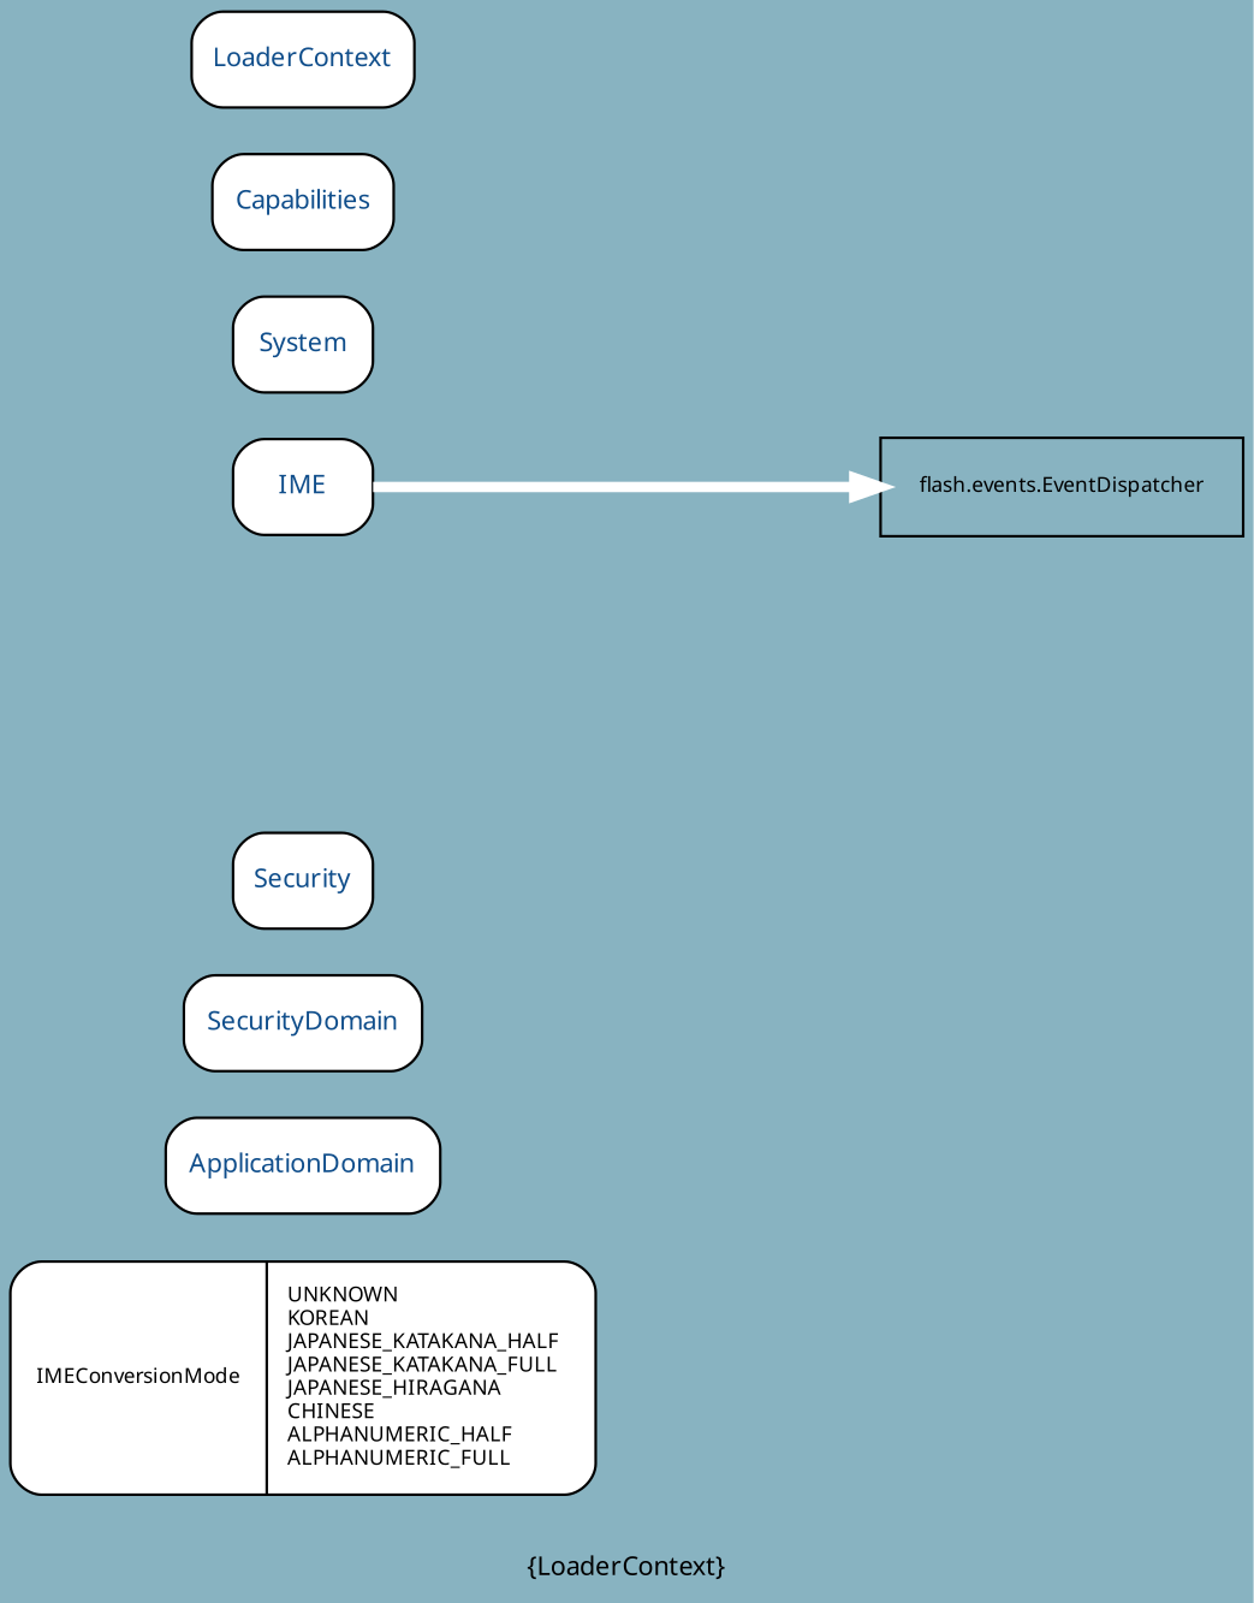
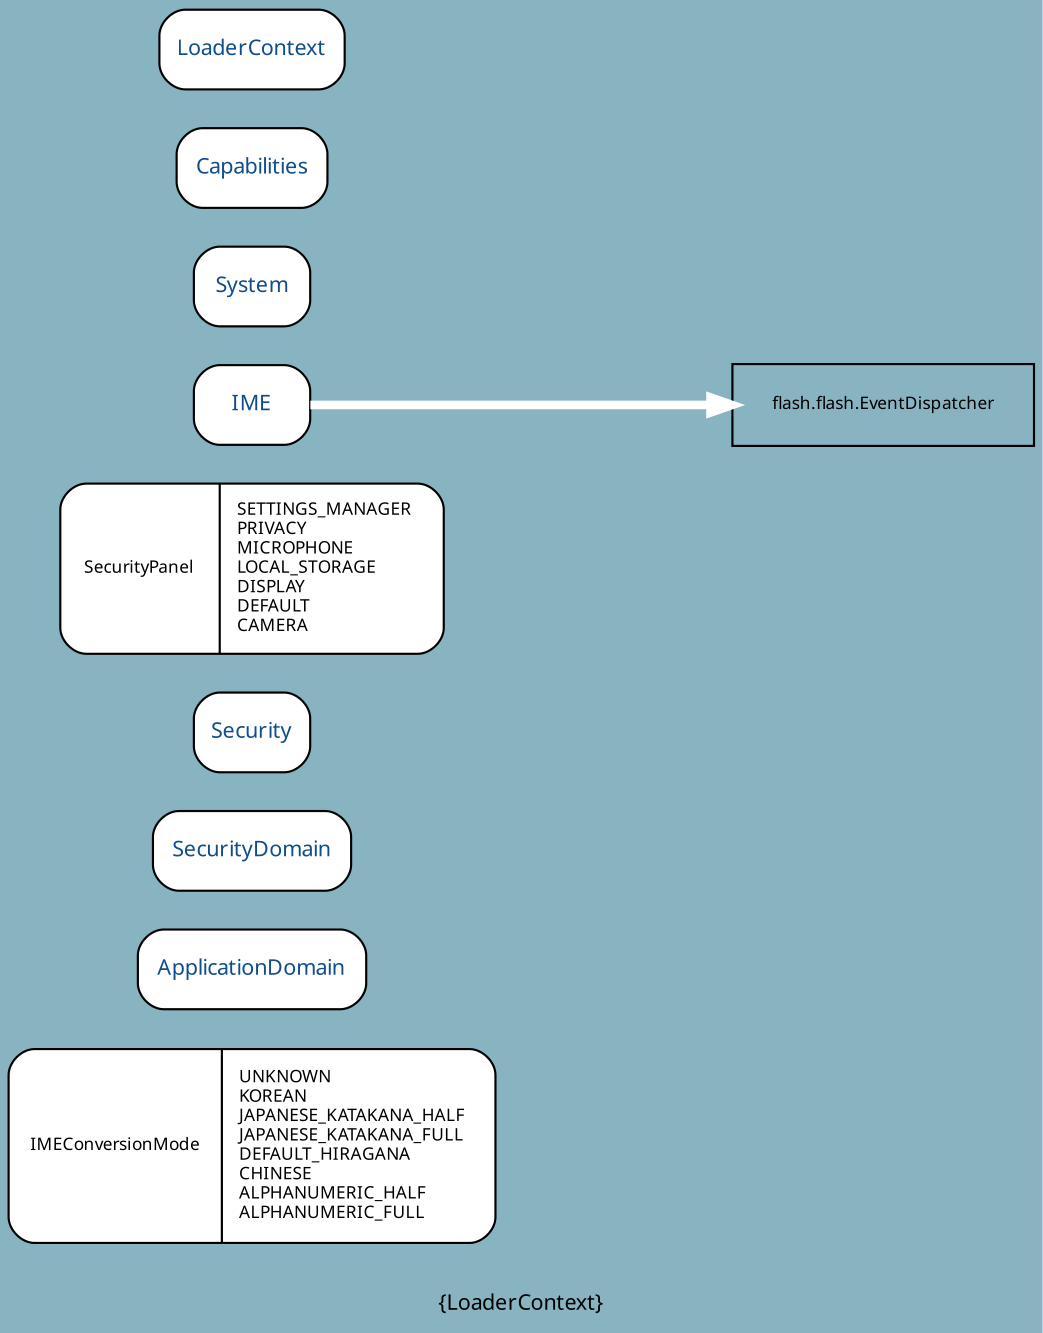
  digraph {
    bgcolor="#88B3C1"
    fontcolor=black
    fontname=Sans
    fontsize=10
    label="{LoaderContext}"
    rankdir=LR
    node [color=black fillcolor=white fontcolor="#104E8B" fontname=Sans fontsize=10 shape=record style="rounded,filled" portPos=e]
-   n1 [fontcolor=black fontsize=8 height=1.22 label="{IMEConversionMode|UNKNOWN\lKOREAN\lJAPANESE_KATAKANA_HALF\lJAPANESE_KATAKANA_FULL\lJAPANESE_HIRAGANA\lCHINESE\lALPHANUMERIC_HALF\lALPHANUMERIC_FULL\l}" width=3.14 portPos=""]
+   n1 [fontcolor=black fontsize=8 height=1.22 label="{IMEConversionMode|UNKNOWN\lKOREAN\lJAPANESE_KATAKANA_HALF\lJAPANESE_KATAKANA_FULL\lDEFAULT_HIRAGANA\lCHINESE\lALPHANUMERIC_HALF\lALPHANUMERIC_FULL\l}" width=3.14 portPos=""]
    n2 [height=0.50 label="{ApplicationDomain}" width=1.47]
    n3 [height=0.50 label="{SecurityDomain}" width=1.28]
    n4 [height=0.50 label="{Security}" width=0.75]
+   n5 [fontcolor=black fontsize=8 height=1.08 label="{SecurityPanel|SETTINGS_MANAGER\lPRIVACY\lMICROPHONE\lLOCAL_STORAGE\lDISPLAY\lDEFAULT\lCAMERA\l}" width=2.47 portPos=""]
    n6 [height=0.50 label="{IME}" width=0.75]
-   "flash.events.EventDispatcher" [fontcolor=black fontsize=8 height=0.50 width=1.94 fillcolor="" style="" portPos=""]
+   "flash.events.EventDispatcher" [fontcolor=black fontsize=8 height=0.50 width=1.94 label="flash.flash.EventDispatcher" fillcolor="" style="" portPos=""]
    n8 [height=0.50 label="{System}" width=0.75]
    n9 [height=0.50 label="{Capabilities}" width=0.97]
    n10 [height=0.50 label="{LoaderContext}" width=1.19]
    n6 -> "flash.events.EventDispatcher" [arrowhead=normal arrowsize=1.0 color=white fontcolor=black fontname=Sans fontsize=8 minlen=3 style="setlinewidth(4)"]
  }
